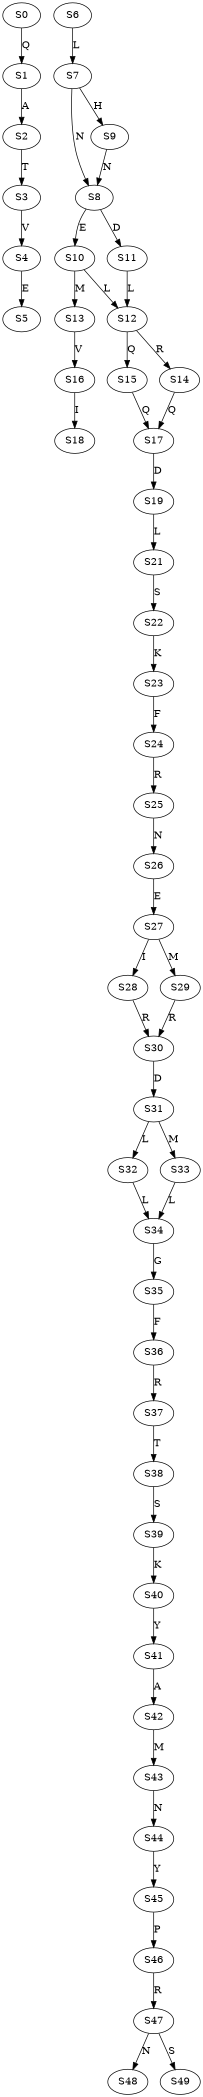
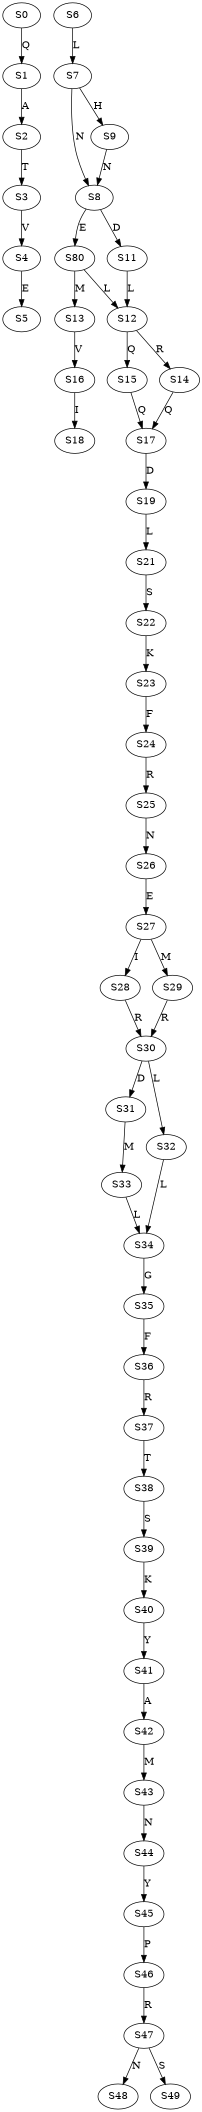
  strict digraph {
    S0
    S1
    S2
    S3
    S4
    S5
    S6
    S7
    S8
    S9
-   S10
+   S10 [label=S80]
    S11
    S12
    S13
    S14
    S15
    S16
    S17
    S18
    S19
    S21
    S22
    S23
    S24
    S25
    S26
    S27
    S28
    S29
    S30
    S31
    S32
    S33
    S34
    S35
    S36
    S37
    S38
    S39
    S40
    S41
    S42
    S43
    S44
    S45
    S46
    S47
    S48
    S49
    S0 -> S1 [label=Q]
    S1 -> S2 [label=A]
    S2 -> S3 [label=T]
    S3 -> S4 [label=V]
    S4 -> S5 [label=E]
    S6 -> S7 [label=L]
    S7 -> S8 [label=N]
    S7 -> S9 [label=H]
    S8 -> S10 [label=E]
    S8 -> S11 [label=D]
    S9 -> S8 [label=N]
    S10 -> S12 [label=L]
    S10 -> S13 [label=M]
    S11 -> S12 [label=L]
    S12 -> S14 [label=R]
    S12 -> S15 [label=Q]
    S13 -> S16 [label=V]
    S14 -> S17 [label=Q]
    S15 -> S17 [label=Q]
    S16 -> S18 [label=I]
    S17 -> S19 [label=D]
    S19 -> S21 [label=L]
    S21 -> S22 [label=S]
    S22 -> S23 [label=K]
    S23 -> S24 [label=F]
    S24 -> S25 [label=R]
    S25 -> S26 [label=N]
    S26 -> S27 [label=E]
    S27 -> S28 [label=I]
    S27 -> S29 [label=M]
    S28 -> S30 [label=R]
    S29 -> S30 [label=R]
    S30 -> S31 [label=D]
-   S31 -> S32 [label=L]
+   S30 -> S32 [label=L]
    S31 -> S33 [label=M]
    S32 -> S34 [label=L]
    S33 -> S34 [label=L]
    S34 -> S35 [label=G]
    S35 -> S36 [label=F]
    S36 -> S37 [label=R]
    S37 -> S38 [label=T]
    S38 -> S39 [label=S]
    S39 -> S40 [label=K]
    S40 -> S41 [label=Y]
    S41 -> S42 [label=A]
    S42 -> S43 [label=M]
    S43 -> S44 [label=N]
    S44 -> S45 [label=Y]
    S45 -> S46 [label=P]
    S46 -> S47 [label=R]
    S47 -> S48 [label=N]
    S47 -> S49 [label=S]
  }
